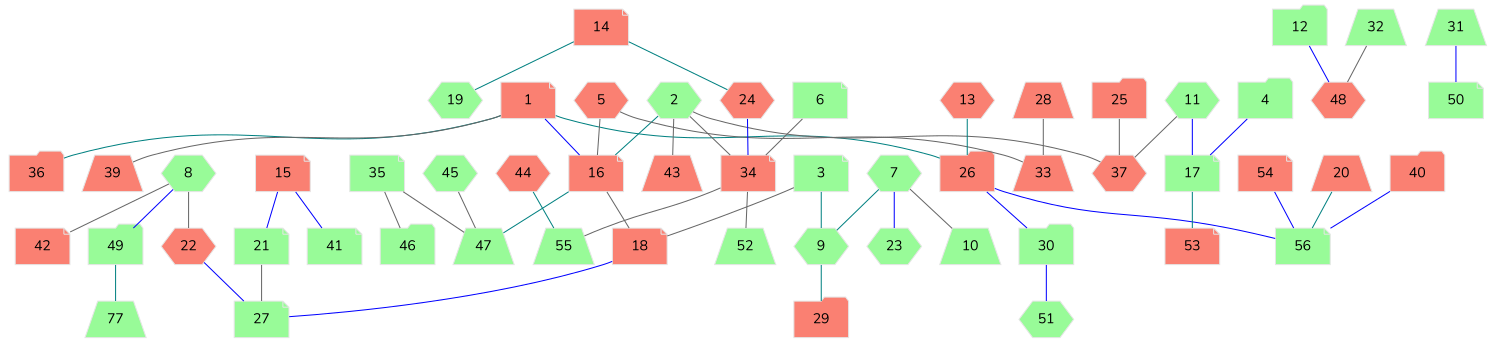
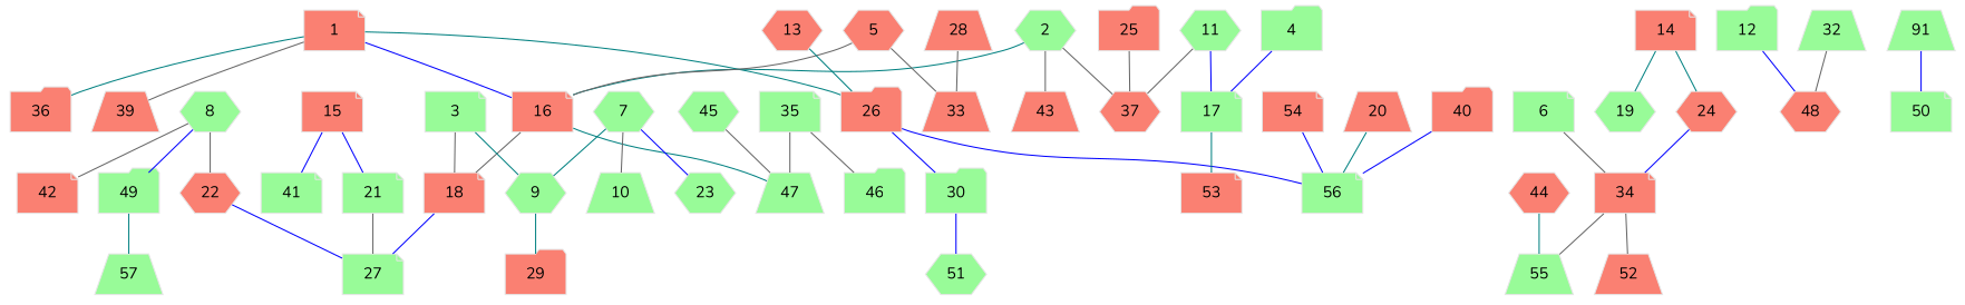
  graph {
    fontname=Nunito
    node [color=gray90 fillcolor=palegreen fontname=Nunito shape=note style=filled]
    edge [color=gray40 fontname=Nunito weight=1.0]
    1 [fillcolor=salmon]
    16 [fillcolor=salmon]
    26 [fillcolor=salmon shape=folder]
    36 [fillcolor=salmon shape=folder]
    39 [fillcolor=salmon shape=trapezium]
    18 [fillcolor=salmon]
    47 [shape=trapezium]
    56
    30 [shape=folder]
    2 [shape=hexagon]
    34 [fillcolor=salmon]
    37 [fillcolor=salmon shape=hexagon]
    43 [fillcolor=salmon shape=trapezium]
-   52 [shape=trapezium]
+   52 [fillcolor=salmon shape=trapezium]
    55 [shape=trapezium]
    9 [shape=hexagon]
    3
    29 [fillcolor=salmon shape=folder]
    27
    4 [shape=folder]
    17
    53 [fillcolor=salmon]
    5 [fillcolor=salmon shape=hexagon]
    33 [fillcolor=salmon shape=trapezium]
    6
    7 [shape=hexagon]
    10 [shape=trapezium]
    23 [shape=hexagon]
    8 [shape=hexagon]
    22 [fillcolor=salmon shape=hexagon]
    42 [fillcolor=salmon]
    49 [shape=folder]
-   57 [shape=trapezium label=77]
+   57 [shape=trapezium]
    11 [shape=hexagon]
    12 [shape=folder]
    48 [fillcolor=salmon shape=hexagon]
    13 [fillcolor=salmon shape=hexagon]
    14 [fillcolor=salmon]
    19 [shape=hexagon]
    24 [fillcolor=salmon shape=hexagon]
    15 [fillcolor=salmon]
    21
    41
-   31 [shape=trapezium]
+   31 [shape=trapezium label=91]
    50
    20 [fillcolor=salmon shape=trapezium]
    25 [fillcolor=salmon shape=folder]
    51 [shape=hexagon]
    28 [fillcolor=salmon shape=trapezium]
    32 [shape=trapezium]
    35
    46 [shape=folder]
    40 [fillcolor=salmon shape=folder]
    44 [fillcolor=salmon shape=hexagon]
    45 [shape=hexagon]
    54 [fillcolor=salmon]
    1 -- 16 [color=blue]
    1 -- 26 [color=teal]
    1 -- 36 [color=teal]
    1 -- 39
    16 -- 18
    16 -- 47 [color=teal]
    26 -- 56 [color=blue]
    26 -- 30 [color=blue]
    18 -- 27 [color=blue]
    30 -- 51 [color=blue]
    2 -- 16 [color=teal]
-   2 -- 34
    2 -- 37
    2 -- 43
    34 -- 52
    34 -- 55
    9 -- 29 [color=teal]
    3 -- 18
    3 -- 9 [color=teal]
    4 -- 17 [color=blue]
    17 -- 53 [color=teal]
    5 -- 16
    5 -- 33
    6 -- 34
    7 -- 9 [color=teal]
    7 -- 10
    7 -- 23 [color=blue]
    8 -- 22
    8 -- 42
    8 -- 49 [color=blue]
    22 -- 27 [color=blue]
    49 -- 57 [color=teal]
    11 -- 37
    11 -- 17 [color=blue]
    12 -- 48 [color=blue]
    13 -- 26 [color=teal]
    14 -- 19 [color=teal]
    14 -- 24 [color=teal]
    24 -- 34 [color=blue]
    15 -- 21 [color=blue]
    15 -- 41 [color=blue]
    21 -- 27
    31 -- 50 [color=blue]
    20 -- 56 [color=teal]
    25 -- 37
    28 -- 33
    32 -- 48
    35 -- 47
    35 -- 46
    40 -- 56 [color=blue]
    44 -- 55 [color=teal]
    45 -- 47
    54 -- 56 [color=blue]
  }
